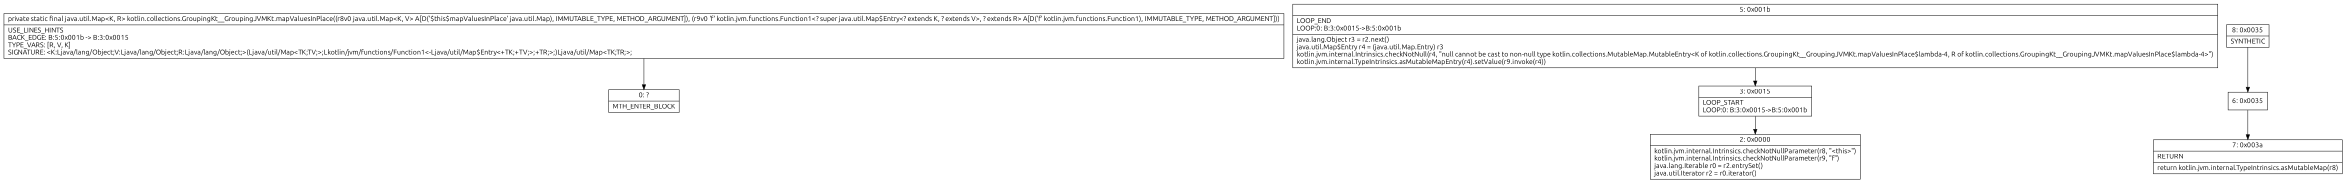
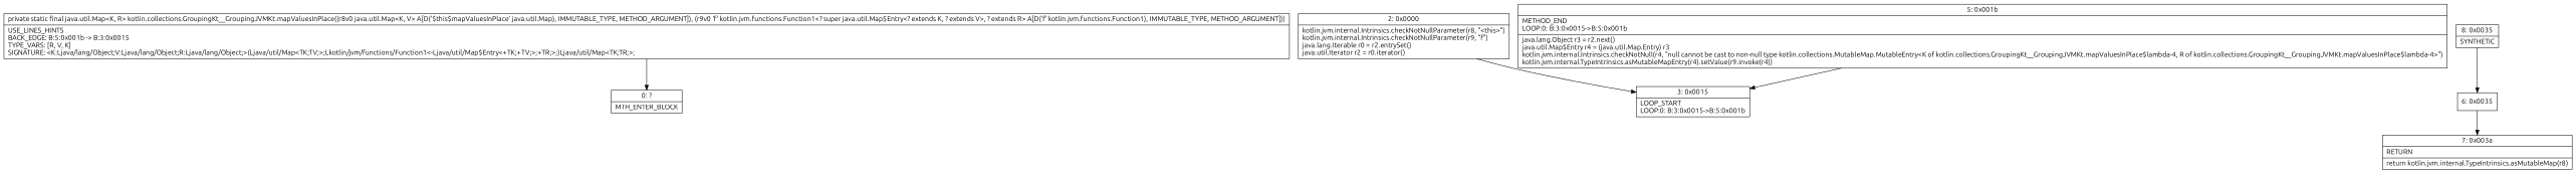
  digraph {
    fontname=Ubuntu
    node [fontname=Ubuntu shape=record]
    edge [fontname=Ubuntu]
    n1 [label="{0\:\ ?|MTH_ENTER_BLOCK\l}"]
    n2 [label="{2\:\ 0x0000|kotlin.jvm.internal.Intrinsics.checkNotNullParameter(r8, \"\<this\>\")\lkotlin.jvm.internal.Intrinsics.checkNotNullParameter(r9, \"f\")\ljava.lang.Iterable r0 = r2.entrySet()\ljava.util.Iterator r2 = r0.iterator()\l}"]
    n3 [label="{3\:\ 0x0015|LOOP_START\lLOOP:0: B:3:0x0015\-\>B:5:0x001b\l}"]
-   n4 [label="{5\:\ 0x001b|LOOP_END\lLOOP:0: B:3:0x0015\-\>B:5:0x001b\l|java.lang.Object r3 = r2.next()\ljava.util.Map$Entry r4 = (java.util.Map.Entry) r3\lkotlin.jvm.internal.Intrinsics.checkNotNull(r4, \"null cannot be cast to non\-null type kotlin.collections.MutableMap.MutableEntry\<K of kotlin.collections.GroupingKt__GroupingJVMKt.mapValuesInPlace$lambda\-4, R of kotlin.collections.GroupingKt__GroupingJVMKt.mapValuesInPlace$lambda\-4\>\")\lkotlin.jvm.internal.TypeIntrinsics.asMutableMapEntry(r4).setValue(r9.invoke(r4))\l}"]
+   n4 [label="{5\:\ 0x001b|METHOD_END\lLOOP:0: B:3:0x0015\-\>B:5:0x001b\l|java.lang.Object r3 = r2.next()\ljava.util.Map$Entry r4 = (java.util.Map.Entry) r3\lkotlin.jvm.internal.Intrinsics.checkNotNull(r4, \"null cannot be cast to non\-null type kotlin.collections.MutableMap.MutableEntry\<K of kotlin.collections.GroupingKt__GroupingJVMKt.mapValuesInPlace$lambda\-4, R of kotlin.collections.GroupingKt__GroupingJVMKt.mapValuesInPlace$lambda\-4\>\")\lkotlin.jvm.internal.TypeIntrinsics.asMutableMapEntry(r4).setValue(r9.invoke(r4))\l}"]
    n5 [label="{8\:\ 0x0035|SYNTHETIC\l}"]
    n6 [label="{6\:\ 0x0035}"]
    n7 [label="{7\:\ 0x003a|RETURN\l|return kotlin.jvm.internal.TypeIntrinsics.asMutableMap(r8)\l}"]
    n8 [label="{private static final java.util.Map\<K, R\> kotlin.collections.GroupingKt__GroupingJVMKt.mapValuesInPlace((r8v0 java.util.Map\<K, V\> A[D('$this$mapValuesInPlace' java.util.Map), IMMUTABLE_TYPE, METHOD_ARGUMENT]), (r9v0 'f' kotlin.jvm.functions.Function1\<? super java.util.Map$Entry\<? extends K, ? extends V\>, ? extends R\> A[D('f' kotlin.jvm.functions.Function1), IMMUTABLE_TYPE, METHOD_ARGUMENT]))  | USE_LINES_HINTS\lBACK_EDGE: B:5:0x001b \-\> B:3:0x0015\lTYPE_VARS: [R, V, K]\lSIGNATURE: \<K:Ljava\/lang\/Object;V:Ljava\/lang\/Object;R:Ljava\/lang\/Object;\>(Ljava\/util\/Map\<TK;TV;\>;Lkotlin\/jvm\/functions\/Function1\<\-Ljava\/util\/Map$Entry\<+TK;+TV;\>;+TR;\>;)Ljava\/util\/Map\<TK;TR;\>;\l}"]
-   n3 -> n2
+   n2 -> n3
    n4 -> n3
    n5 -> n6
    n6 -> n7
    n8 -> n1
  }
